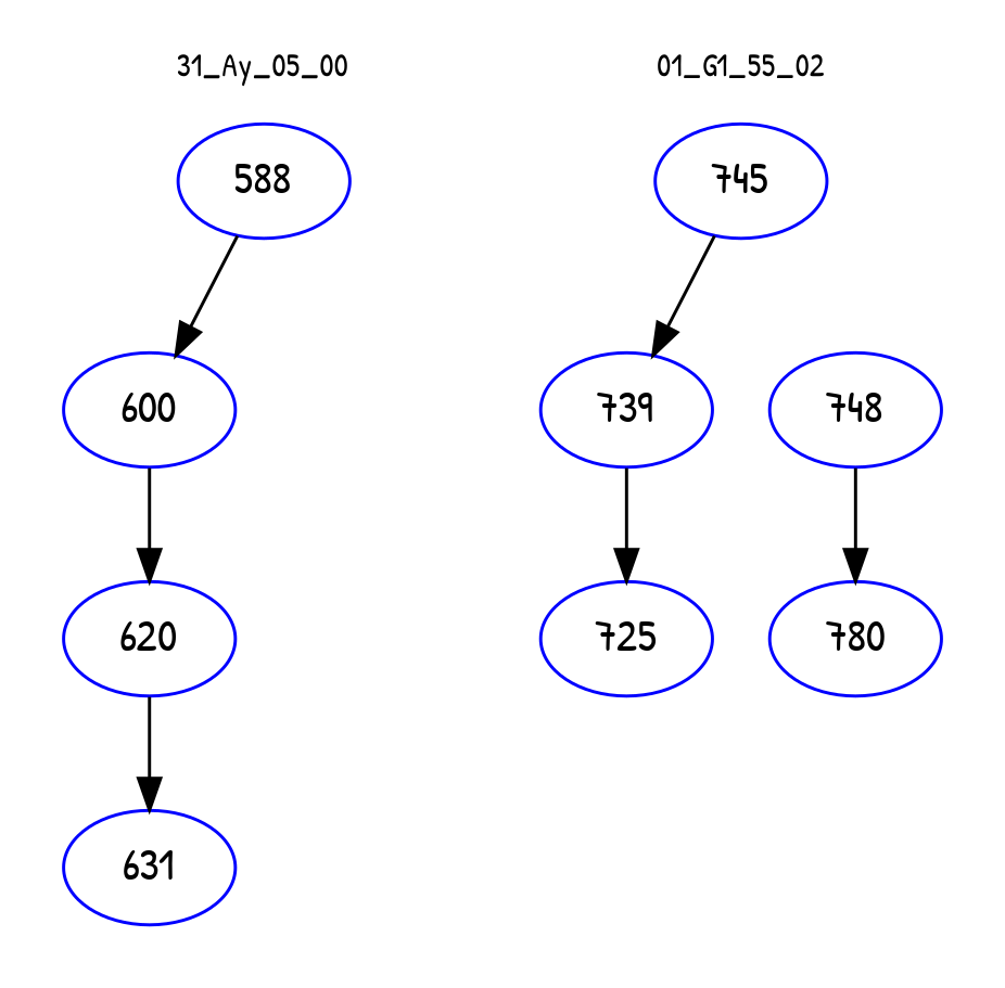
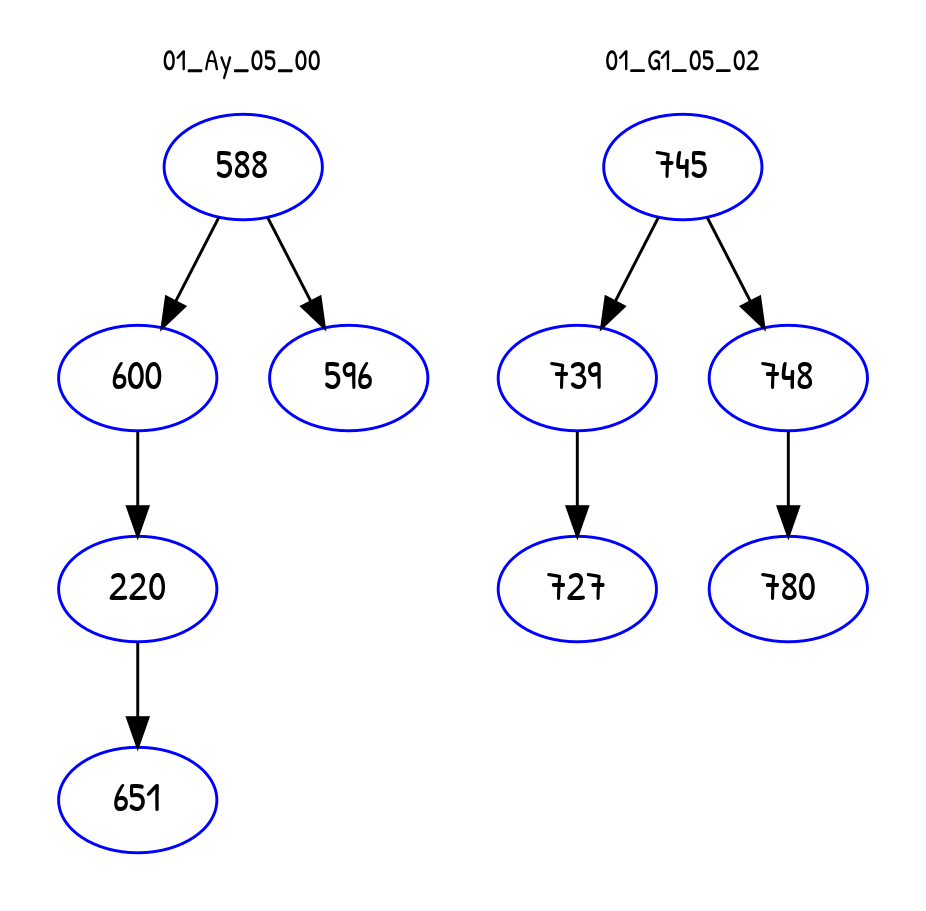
  digraph {
    fontname="Patrick Hand"
    node [color=blue fontname="Patrick Hand"]
    edge [color=black fontname="Patrick Hand"]
    n1 [label=600]
    n2 [label=588]
-   n3 [label=620]
-   n5 [label=631]
+   n3 [label=220]
+   n4 [label=596]
+   n5 [label=651]
    n6 [label=745]
    n7 [label=739]
    n8 [label=748]
-   n9 [label=725]
+   n9 [label=727]
    n10 [label=780]
    subgraph cluster_1 {
      color=white
      fontsize=10
-     label="31_Ay_05_00"
+     label="01_Ay_05_00"
      n1
      n2
      n3
+     n4
      n5
    }
    subgraph cluster_2 {
      color=white
      fontsize=10
-     label="01_G1_55_02"
+     label="01_G1_05_02"
      n6
      n7
      n8
      n9
      n10
    }
    n1 -> n3
    n2 -> n1
+   n2 -> n4
    n3 -> n5
    n6 -> n7
+   n6 -> n8
    n7 -> n9
    n8 -> n10
  }
